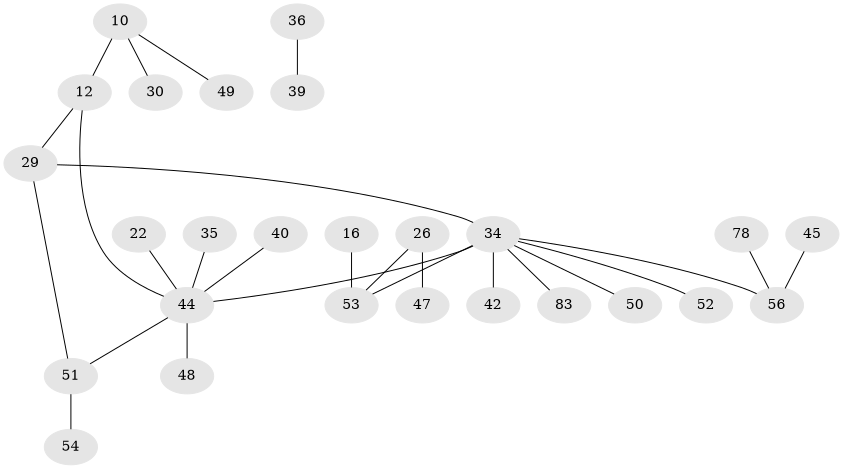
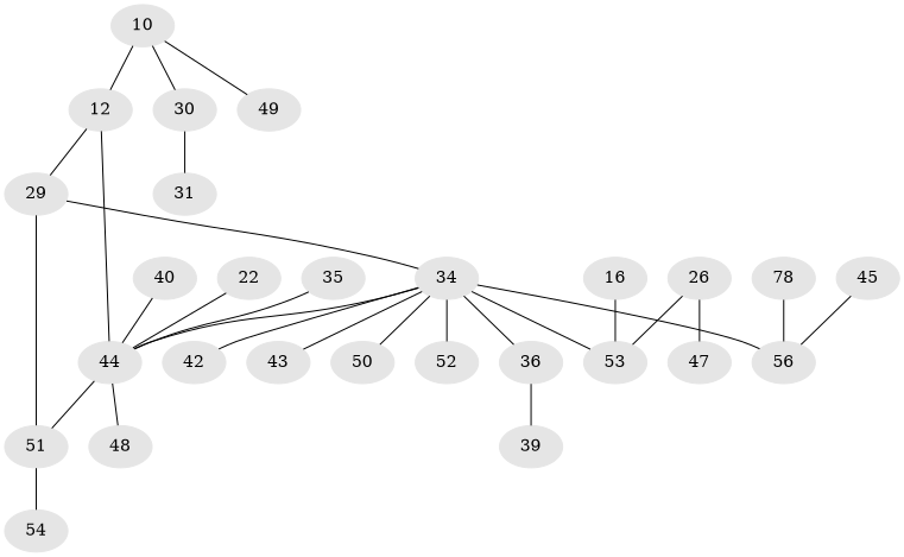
  graph {
    node [color=gray90 style=filled]
    12 [super="+6+11"]
    29
    44 [super="+4"]
    10
    30
    49 [super="+19"]
+   31
    51 [super="+40+28+33+20"]
    54
    34 [super="+25+32"]
    48
    53 [super="+27"]
    16
    n14 [label=22]
    26 [super="+23"]
    47
    36
    42
-   43 [label=83]
+   43
    n20 [label=56 super="+18+37"]
    50
    52
    39
    35
    n25 [label=78]
    n26 [label=40]
    45
    12 -- 29
    12 -- 44 [weight=2]
    29 -- 51
    29 -- 34
    44 -- 51
    44 -- 48
    10 -- 12 [weight=2]
    10 -- 30
    10 -- 49
+   30 -- 31
    51 -- 54
    34 -- 44 [weight=2]
    34 -- 53 [weight=3]
+   34 -- 36
    34 -- 42
    34 -- 43
    34 -- n20 [weight=2]
    34 -- 50
    34 -- 52
    16 -- 53
    n14 -- 44
    26 -- 53
    26 -- 47
    36 -- 39
    35 -- 44
    n25 -- n20
    n26 -- 44
    45 -- n20
  }
